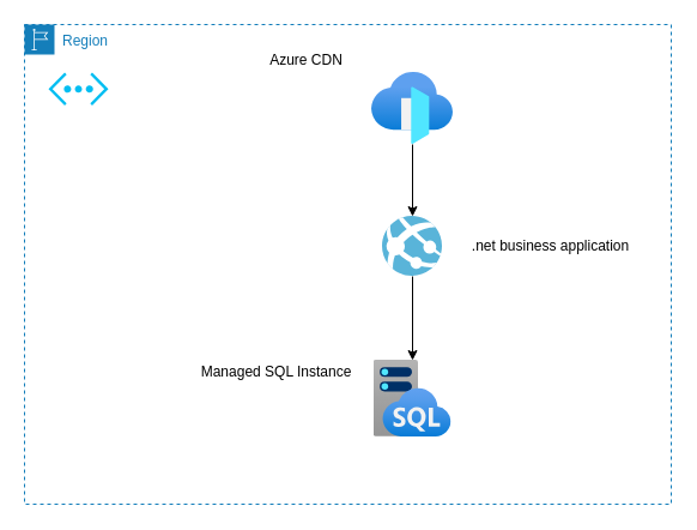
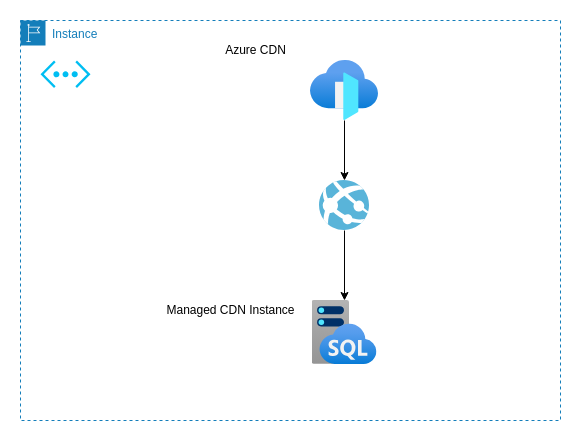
  <mxCell id="0" />
  <mxCell id="1" parent="0" />
- <mxCell id="2" value="Region" style="points=[[0,0],[0.25,0],[0.5,0],[0.75,0],[1,0],[1,0.25],[1,0.5],[1,0.75],[1,1],[0.75,1],[0.5,1],[0.25,1],[0,1],[0,0.75],[0,0.5],[0,0.25]];outlineConnect=0;gradientColor=none;html=1;whiteSpace=wrap;fontSize=12;fontStyle=0;container=1;pointerEvents=0;collapsible=0;recursiveResize=0;shape=mxgraph.aws4.group;grIcon=mxgraph.aws4.group_region;strokeColor=#147EBA;fillColor=none;verticalAlign=top;align=left;spacingLeft=30;fontColor=#147EBA;dashed=1;" parent="1" vertex="1"><mxGeometry x="20" y="20" width="540" height="400" as="geometry" /></mxCell>
+ <mxCell id="2" value="Instance" style="points=[[0,0],[0.25,0],[0.5,0],[0.75,0],[1,0],[1,0.25],[1,0.5],[1,0.75],[1,1],[0.75,1],[0.5,1],[0.25,1],[0,1],[0,0.75],[0,0.5],[0,0.25]];outlineConnect=0;gradientColor=none;html=1;whiteSpace=wrap;fontSize=12;fontStyle=0;container=1;pointerEvents=0;collapsible=0;recursiveResize=0;shape=mxgraph.aws4.group;grIcon=mxgraph.aws4.group_region;strokeColor=#147EBA;fillColor=none;verticalAlign=top;align=left;spacingLeft=30;fontColor=#147EBA;dashed=1;" parent="1" vertex="1"><mxGeometry x="20" y="20" width="540" height="400" as="geometry" /></mxCell>
  <mxCell id="3" value="Azure CDN" style="text;html=1;align=center;verticalAlign=middle;resizable=0;points=[];autosize=1;strokeColor=none;fillColor=none;" parent="2" vertex="1"><mxGeometry x="195" y="15" width="80" height="30" as="geometry" /></mxCell>
  <mxCell id="4" style="edgeStyle=orthogonalEdgeStyle;rounded=0;orthogonalLoop=1;jettySize=auto;html=1;" parent="2" source="5" target="6" edge="1"><mxGeometry relative="1" as="geometry" /></mxCell>
  <mxCell id="5" value="" style="sketch=0;aspect=fixed;html=1;points=[];align=center;image;fontSize=12;image=img/lib/mscae/App_Services.svg;" parent="2" vertex="1"><mxGeometry x="299" y="160" width="50" height="50" as="geometry" /></mxCell>
  <mxCell id="6" value="" style="aspect=fixed;html=1;points=[];align=center;image;fontSize=12;image=img/lib/azure2/databases/SQL_Managed_Instance.svg;" parent="2" vertex="1"><mxGeometry x="291.5" y="280" width="65" height="64" as="geometry" /></mxCell>
  <mxCell id="7" style="edgeStyle=orthogonalEdgeStyle;rounded=0;orthogonalLoop=1;jettySize=auto;html=1;" parent="2" source="8" target="5" edge="1"><mxGeometry relative="1" as="geometry" /></mxCell>
  <mxCell id="8" value="" style="aspect=fixed;html=1;points=[];align=center;image;fontSize=12;image=img/lib/azure2/networking/Front_Doors.svg;" parent="2" vertex="1"><mxGeometry x="290" y="40" width="68" height="60" as="geometry" /></mxCell>
  <mxCell id="9" value="" style="verticalLabelPosition=bottom;html=1;verticalAlign=top;align=center;strokeColor=none;fillColor=#00BEF2;shape=mxgraph.azure.virtual_network;pointerEvents=1;" parent="2" vertex="1"><mxGeometry x="20" y="40" width="50" height="27.5" as="geometry" /></mxCell>
- <mxCell id="10" value=".net business application" style="text;html=1;align=center;verticalAlign=middle;resizable=0;points=[];autosize=1;strokeColor=none;fillColor=none;" parent="2" vertex="1"><mxGeometry x="364" y="170" width="150" height="30" as="geometry" /></mxCell>
- <mxCell id="11" value="Managed SQL Instance" style="text;html=1;align=center;verticalAlign=middle;resizable=0;points=[];autosize=1;strokeColor=none;fillColor=none;" parent="1" vertex="1"><mxGeometry x="155" y="295" width="150" height="30" as="geometry" /></mxCell>
+ <mxCell id="11" value="Managed CDN Instance" style="text;html=1;align=center;verticalAlign=middle;resizable=0;points=[];autosize=1;strokeColor=none;fillColor=none;" parent="1" vertex="1"><mxGeometry x="155" y="295" width="150" height="30" as="geometry" /></mxCell>
